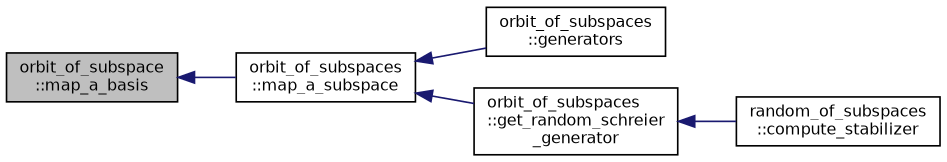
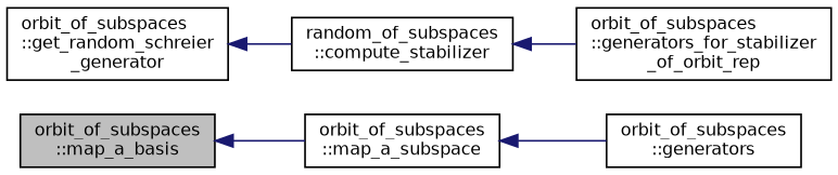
  digraph {
    rankdir=LR
    node [color=black fillcolor=white fontname=Helvetica fontsize=10 shape=record style=filled]
    edge [color=midnightblue dir=back fontname=Helvetica fontsize=10 labelfontname=Helvetica labelfontsize=10 style=solid]
-   n1 [fillcolor=grey75 fontcolor=black height=0.2 label="orbit_of_subspace\l::map_a_basis" width=0.4]
+   n1 [fillcolor=grey75 fontcolor=black height=0.2 label="orbit_of_subspaces\l::map_a_basis" width=0.4]
    n2 [height=0.2 label="orbit_of_subspaces\l::map_a_subspace" width=0.4]
    n3 [height=0.2 label="orbit_of_subspaces\l::generators" width=0.4]
    n4 [height=0.2 label="orbit_of_subspaces\l::get_random_schreier\l_generator" width=0.4]
    n5 [height=0.2 label="random_of_subspaces\l::compute_stabilizer" width=0.4]
+   n6 [height=0.2 label="orbit_of_subspaces\l::generators_for_stabilizer\l_of_orbit_rep" width=0.4]
    n1 -> n2
    n2 -> n3
-   n2 -> n4
    n4 -> n5
+   n5 -> n6
  }
